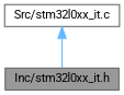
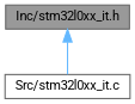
  digraph {
    fontname=Roboto
    node [fontname=Roboto fontsize=10 shape=box style=filled]
    n1 [color=gray40 fillcolor=grey60 fontcolor=black height=0.2 label="Inc/stm32l0xx_it.h" width=0.4]
    n2 [color=grey40 fillcolor=white height=0.2 label="Src/stm32l0xx_it.c" width=0.4]
-   n2 -> n1 [color=steelblue1 dir=back fontname=Roboto fontsize=10 labelfontname=Helvetica labelfontsize=10 style=solid]
+   n1 -> n2 [color=steelblue1 dir=back fontname=Roboto fontsize=10 labelfontname=Helvetica labelfontsize=10 style=solid]
  }
